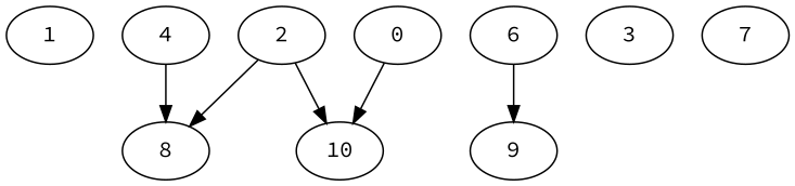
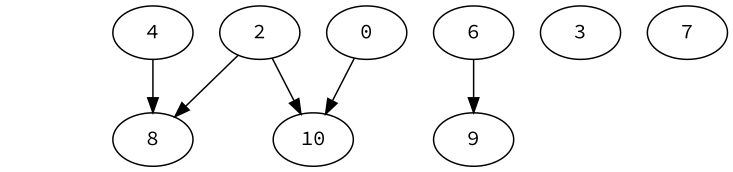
  digraph {
    fontname="Source Code Pro"
    node [alpha=0.19 fontname="Source Code Pro"]
    edge [fontname="Source Code Pro"]
-   1 [expect_size=10828800]
    2 [alpha=0.03 expect_size=6732800]
    8 [alpha=0.09 expect_size=34999296]
    10 [alpha=0.03 expect_size=34924544]
    9 [alpha=0.11 expect_size=41081856]
    3 [alpha=0.16 expect_size=7856128]
    4 [expect_size=8913920]
    n8 [alpha=0.02 expect_size=39667712 label=0]
    6 [alpha=0.14 expect_size=21062656]
    7 [alpha=0.06 expect_size=14959616]
    2 -> 8
    2 -> 10
    4 -> 8
    n8 -> 10
    6 -> 9
  }
